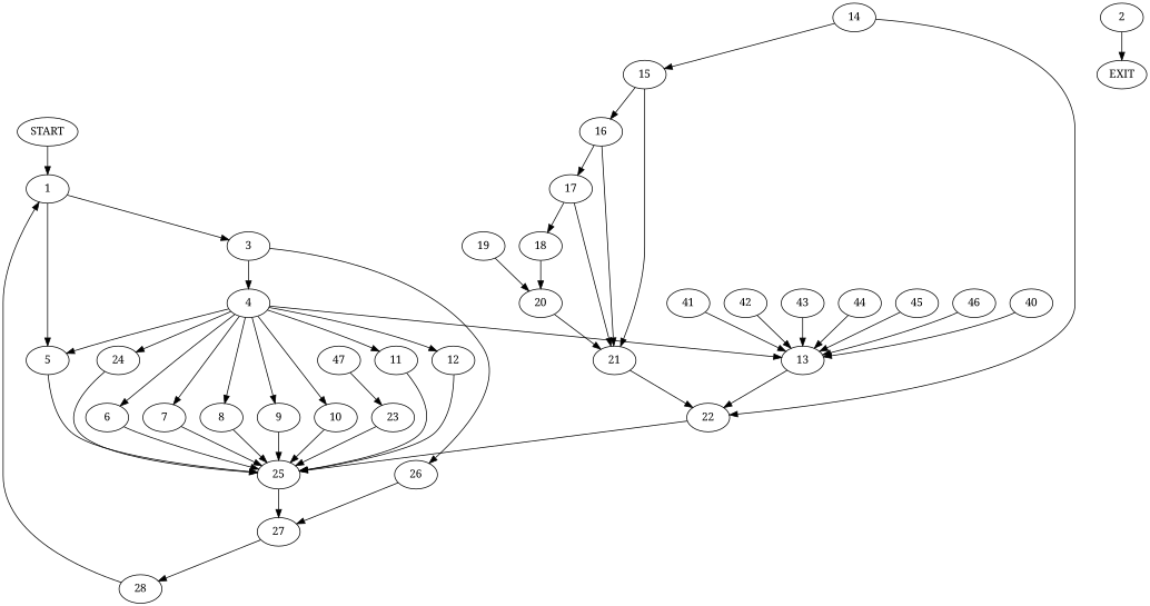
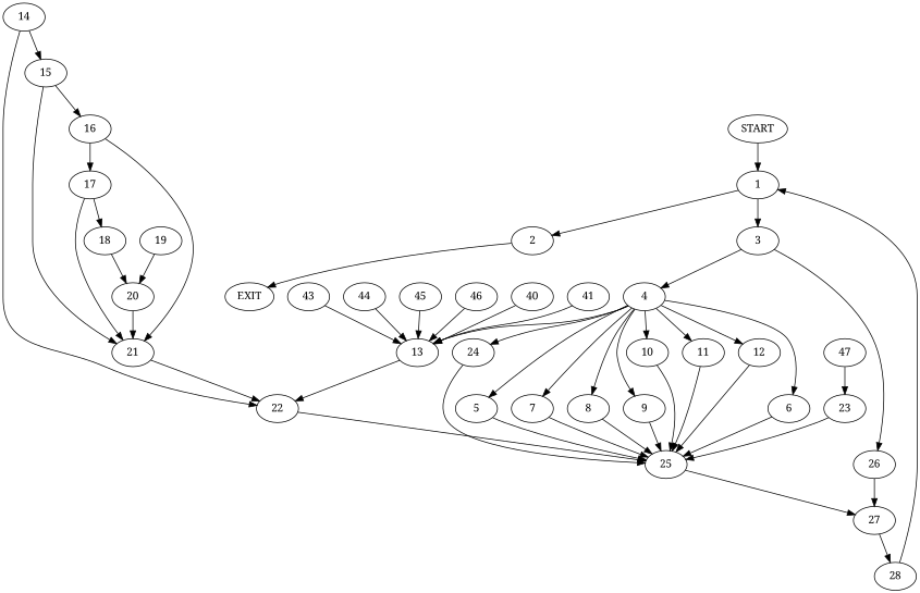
  digraph {
    fontname="Noto Serif"
    node [fontname="Noto Serif"]
    edge [fontname="Noto Serif"]
    n1 [label=START]
    1
    2
    3
    n5 [label=EXIT]
    4
    26
    5
    6
    7
    8
    9
    10
    11
    12
    13
    24
    27
    25
    22
    14
    15
    16
    21
    17
    18
    20
    19
    23
    28
    40
    41
-   42
    43
    44
    45
    46
    47
    n1 -> 1
-   1 -> 5
+   1 -> 2
    1 -> 3
    2 -> n5
    3 -> 4
    3 -> 26
    4 -> 5
    4 -> 6 [tailport=s2]
    4 -> 7 [tailport=s3]
    4 -> 8 [tailport=s4]
    4 -> 9 [tailport=s5]
    4 -> 10 [tailport=s6]
    4 -> 11 [tailport=s7]
    4 -> 12 [tailport=s8]
    4 -> 13 [tailport=s9]
    4 -> 24
    26 -> 27
    5 -> 25
    6 -> 25
    7 -> 25
    8 -> 25
    9 -> 25
    10 -> 25
    11 -> 25
    12 -> 25
    13 -> 22
    24 -> 25
    27 -> 28
    25 -> 27
    22 -> 25
    14 -> 22
    14 -> 15
    15 -> 16
    15 -> 21
    16 -> 21
    16 -> 17
    21 -> 22
    17 -> 21
    17 -> 18
    18 -> 20
    20 -> 21
    19 -> 20
    23 -> 25
    28 -> 1
    40 -> 13
    41 -> 13
-   42 -> 13
    43 -> 13
    44 -> 13
    45 -> 13
    46 -> 13
    47 -> 23
  }
